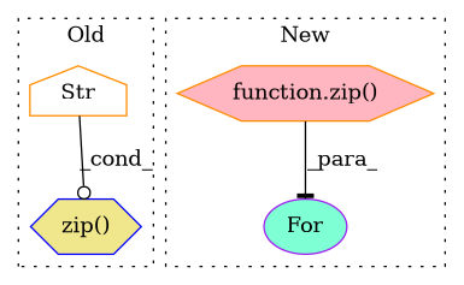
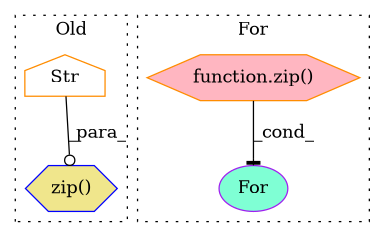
  digraph {
    node [a=75 color=darkorange shape=hexagon style=filled]
    n1 [color=blue fillcolor=khaki l="12,1" label="zip()" s="1285,1306"]
    n2 [a=66 fillcolor=white l=9 label=Str s=1297 shape=house]
    n3 [fillcolor=lightpink l="4,1" label="function.zip()" s="1131,1160"]
    n4 [a=107 color=purple fillcolor=aquamarine l="4,10" label=For s="1100,1161" shape=ellipse]
    subgraph cluster_1 {
      label=Old
      style=dotted
      n1
      n2
    }
    subgraph cluster_2 {
-     label=New
+     label=For
      style=dotted
      n3
      n4
    }
-   n2 -> n1 [arrowhead=odot label=_cond_]
-   n3 -> n4 [arrowhead=tee label=_para_]
+   n2 -> n1 [arrowhead=odot label=_para_]
+   n3 -> n4 [arrowhead=tee label=_cond_]
  }
